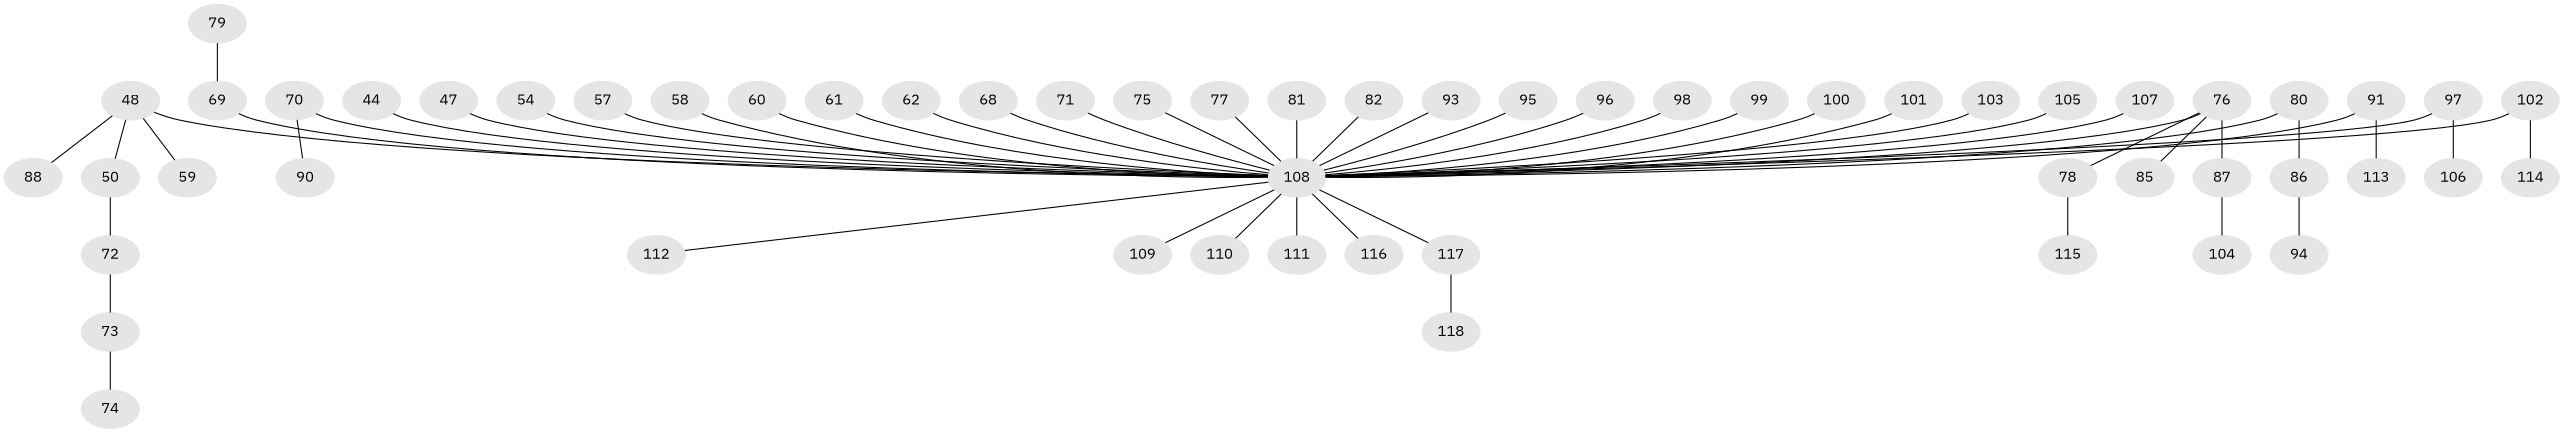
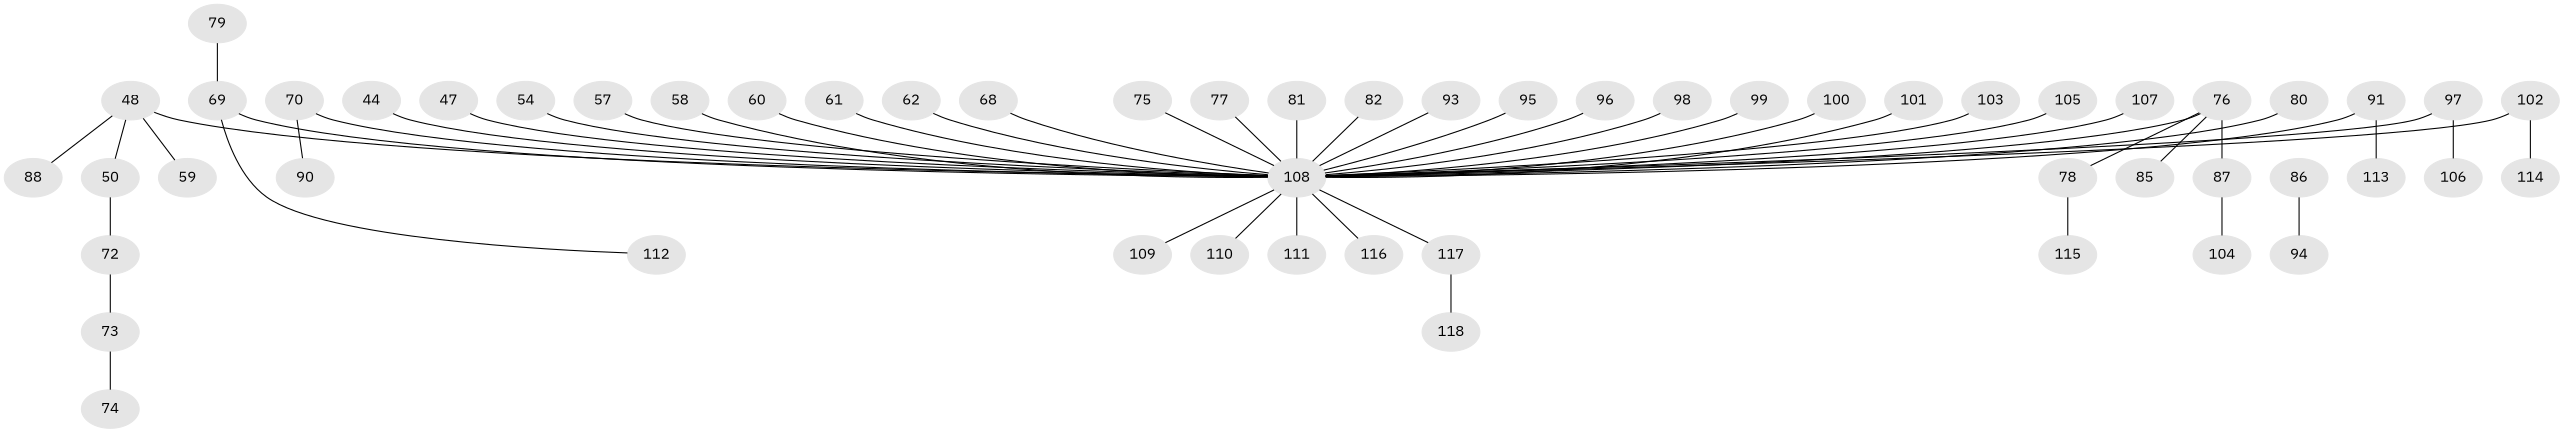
  graph {
    fontname="IBM Plex Sans"
    node [color=gray90 fontname="IBM Plex Sans" style=filled]
    edge [fontname="IBM Plex Sans"]
    108 [super="+41+49+53+55+89+67"]
    109
    110
    111
    112
    116
    117
    44
    47
    48
    n11 [label=50]
    59
    88
    72
    73
    54
    57
    58
    60
    61
    62
    68
    69
    70
    90
-   71
    74
    75
    76 [super="+27+29"]
    78
    85
    87
    115
    104
    77
    79
    80 [super="+22+23+28+30+63"]
    86
    94
    81
    82
    91
    113
    93
    95
    96
    97
    106
    98
    99
    100
    101
    102
    114
    103
    105
    107
    118
    108 -- 109
    108 -- 110
    108 -- 111
-   108 -- 112
+   69 -- 112
    108 -- 116
    108 -- 117
    117 -- 118
    44 -- 108
    47 -- 108
    48 -- 108
    48 -- n11
    48 -- 59
    48 -- 88
    n11 -- 72
    72 -- 73
    73 -- 74
    54 -- 108
    57 -- 108
    58 -- 108
    60 -- 108
    61 -- 108
    62 -- 108
    68 -- 108
    69 -- 108
    70 -- 108
    70 -- 90
-   71 -- 108
    75 -- 108
    76 -- 108
    76 -- 78
    76 -- 85
    76 -- 87
    78 -- 115
    87 -- 104
    77 -- 108
    79 -- 69
    80 -- 108
-   80 -- 86
    86 -- 94
    81 -- 108
    82 -- 108
    91 -- 108
    91 -- 113
    93 -- 108
    95 -- 108
    96 -- 108
    97 -- 108
    97 -- 106
    98 -- 108
    99 -- 108
    100 -- 108
    101 -- 108
    102 -- 108
    102 -- 114
    103 -- 108
    105 -- 108
    107 -- 108
  }
